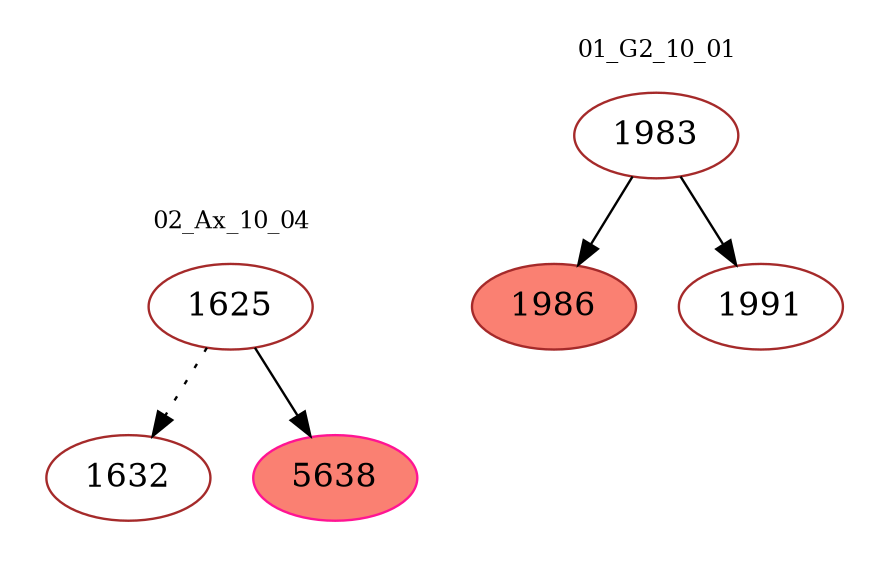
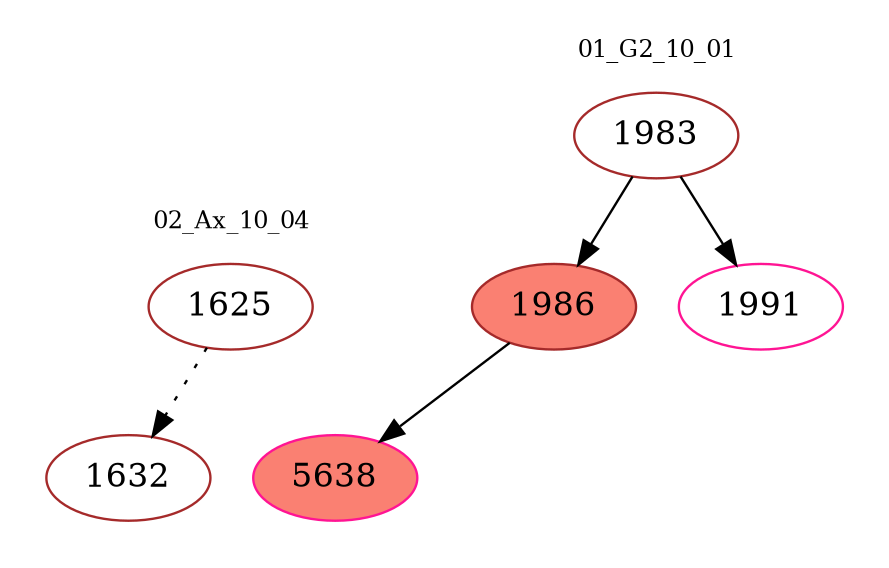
  digraph {
    fontname="DejaVu Serif"
    node [color=brown fillcolor=white fontname="DejaVu Serif" style=filled]
    edge [color=black fontname="DejaVu Serif" style=solid]
    n1 [label=1625]
    n2 [color=deeppink fillcolor=salmon label=5638]
    n3 [label=1632]
    n4 [label=1983]
    n5 [fillcolor=salmon label=1986]
-   n6 [label=1991]
+   n6 [color=deeppink label=1991]
    subgraph cluster_1 {
      color=white
      fontsize=10
      label="02_Ax_10_04"
      n1
      n2
      n3
    }
    subgraph cluster_2 {
      color=white
      fontsize=10
      label="01_G2_10_01"
      n4
      n5
      n6
    }
-   n1 -> n2
+   n5 -> n2
    n1 -> n3 [style=dotted]
    n4 -> n5
    n4 -> n6
  }
